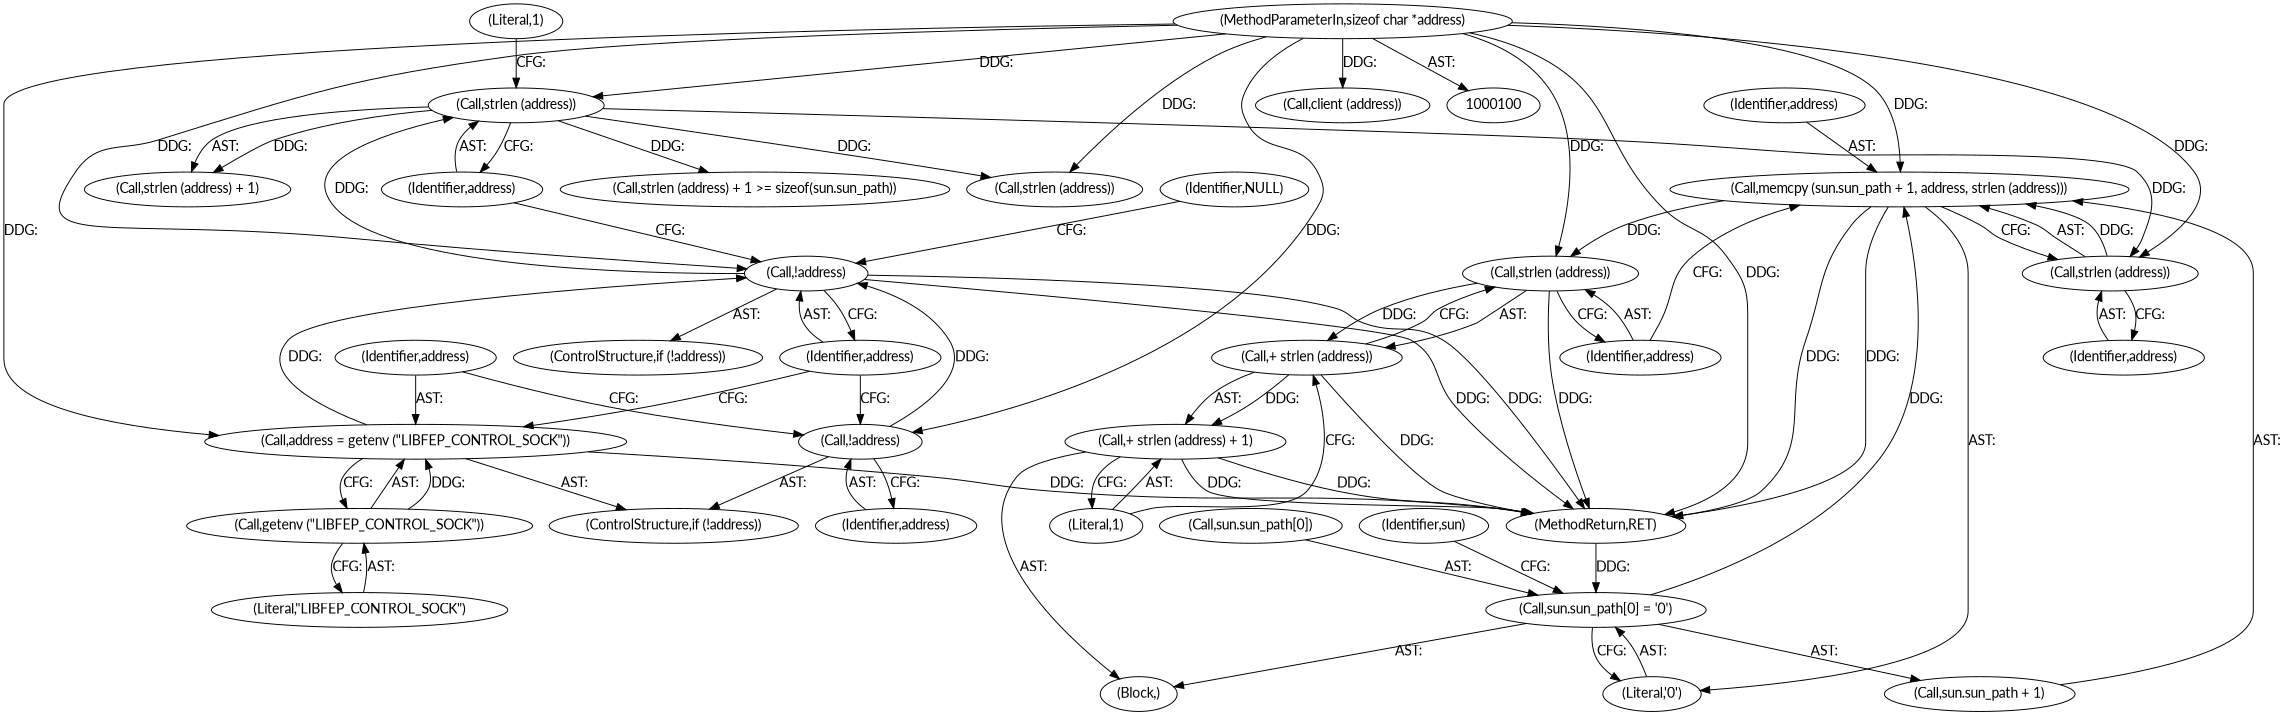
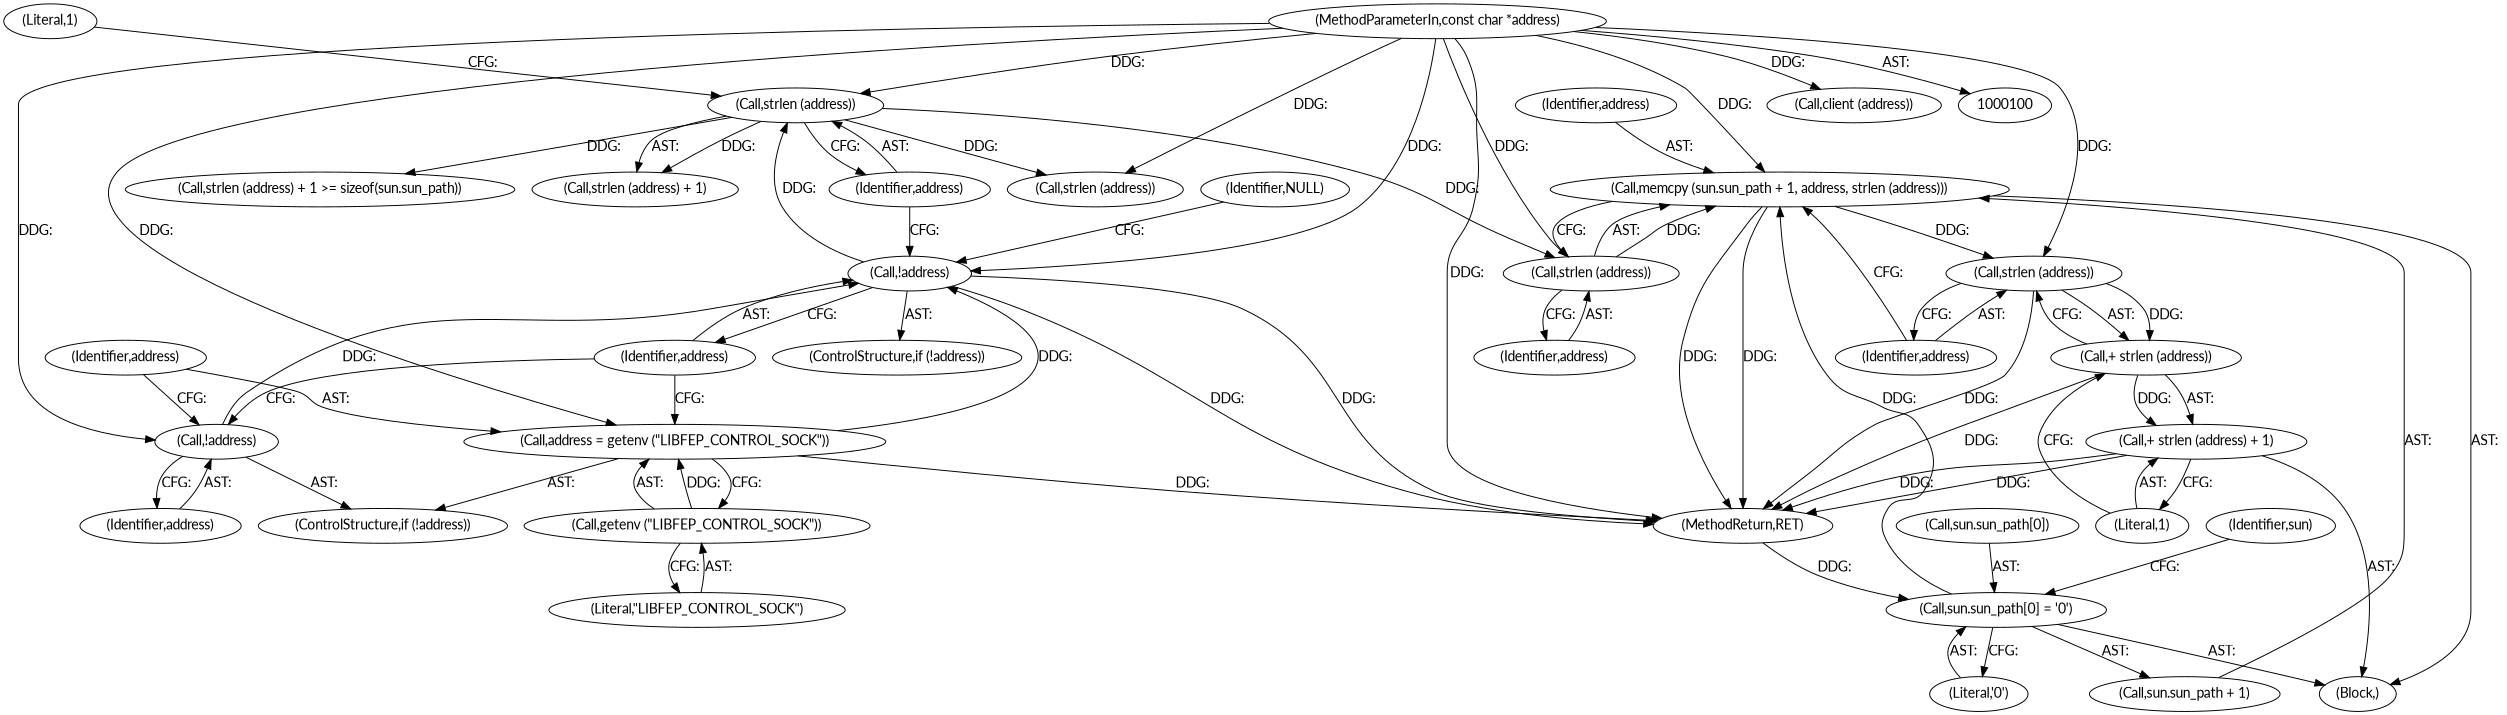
  digraph {
    fontname=Lato
    node [fontname=Lato]
    edge [fontname=Lato]
    n1 [label="(Call,memcpy (sun.sun_path + 1, address, strlen (address)))"]
    n2 [label="(Call,strlen (address))"]
    n3 [label="(Call,strlen (address))"]
    n4 [label="(Block,)"]
    n5 [label="(MethodReturn,RET)"]
    n6 [label="(Identifier,address)"]
    n7 [label="(Call,+ strlen (address))"]
    n8 [label="(Identifier,address)"]
    n9 [label="(Call,sun.sun_path[0] = '\0')"]
    n10 [label="(Literal,'\0')"]
    n11 [label="(Call,sun.sun_path + 1)"]
    n12 [label="(Call,strlen (address))"]
    n13 [label="(Call,strlen (address) + 1 >= sizeof(sun.sun_path))"]
    n14 [label="(Call,strlen (address) + 1)"]
    n15 [label="(Identifier,address)"]
    n16 [label="(Call,strlen (address))"]
    n17 [label="(Call,!address)"]
    n18 [label="(ControlStructure,if (!address))"]
    n19 [label="(Identifier,address)"]
    n20 [label="(Call,address = getenv (\"LIBFEP_CONTROL_SOCK\"))"]
    n21 [label="(Call,!address)"]
    n22 [label="(Call,getenv (\"LIBFEP_CONTROL_SOCK\"))"]
    n23 [label="(ControlStructure,if (!address))"]
    n24 [label="(Literal,\"LIBFEP_CONTROL_SOCK\")"]
-   n25 [label="(MethodParameterIn,sizeof char *address)"]
+   n25 [label="(MethodParameterIn,const char *address)"]
    n26 [label="(Call,client (address))"]
    1000100
    n28 [label="(Identifier,address)"]
    n29 [label="(Call,+ strlen (address) + 1)"]
    n30 [label="(Literal,1)"]
    n31 [label="(Literal,1)"]
    n32 [label="(Identifier,NULL)"]
    n33 [label="(Identifier,address)"]
    n34 [label="(Call,sun.sun_path[0])"]
    n35 [label="(Identifier,sun)"]
    n36 [label="(Identifier,address)"]
    n1 -> n2 [label="CFG: "]
    n1 -> n3 [label="DDG: "]
-   n1 -> n10 [label="AST: "]
+   n1 -> n4 [label="AST: "]
    n1 -> n5 [label="DDG: "]
    n1 -> n5 [label="DDG: "]
    n2 -> n1 [label="AST: "]
    n2 -> n1 [label="DDG: "]
    n2 -> n6 [label="CFG: "]
    n3 -> n5 [label="DDG: "]
    n3 -> n7 [label="AST: "]
    n3 -> n7 [label="DDG: "]
    n3 -> n8 [label="CFG: "]
    n5 -> n9 [label="DDG: "]
    n6 -> n2 [label="AST: "]
    n7 -> n3 [label="CFG: "]
    n7 -> n5 [label="DDG: "]
    n7 -> n29 [label="AST: "]
    n7 -> n29 [label="DDG: "]
    n8 -> n1 [label="CFG: "]
    n8 -> n3 [label="AST: "]
    n9 -> n1 [label="DDG: "]
    n9 -> n4 [label="AST: "]
    n9 -> n10 [label="CFG: "]
    n9 -> n11 [label="AST: "]
    n10 -> n9 [label="AST: "]
    n11 -> n1 [label="AST: "]
    n12 -> n2 [label="DDG: "]
    n12 -> n13 [label="DDG: "]
    n12 -> n14 [label="AST: "]
    n12 -> n14 [label="DDG: "]
    n12 -> n15 [label="CFG: "]
    n12 -> n16 [label="DDG: "]
    n15 -> n12 [label="AST: "]
    n15 -> n17 [label="CFG: "]
    n17 -> n5 [label="DDG: "]
    n17 -> n5 [label="DDG: "]
    n17 -> n12 [label="DDG: "]
    n17 -> n18 [label="AST: "]
    n17 -> n19 [label="CFG: "]
    n19 -> n17 [label="AST: "]
    n19 -> n20 [label="CFG: "]
    n19 -> n21 [label="CFG: "]
    n20 -> n5 [label="DDG: "]
    n20 -> n17 [label="DDG: "]
    n20 -> n22 [label="CFG: "]
    n20 -> n23 [label="AST: "]
    n21 -> n17 [label="DDG: "]
    n21 -> n23 [label="AST: "]
    n21 -> n28 [label="CFG: "]
    n22 -> n20 [label="AST: "]
    n22 -> n20 [label="DDG: "]
    n22 -> n24 [label="CFG: "]
    n24 -> n22 [label="AST: "]
    n25 -> n1 [label="DDG: "]
    n25 -> n2 [label="DDG: "]
    n25 -> n3 [label="DDG: "]
    n25 -> n5 [label="DDG: "]
    n25 -> n12 [label="DDG: "]
    n25 -> n16 [label="DDG: "]
    n25 -> n17 [label="DDG: "]
    n25 -> n20 [label="DDG: "]
    n25 -> n21 [label="DDG: "]
    n25 -> n26 [label="DDG: "]
    n25 -> 1000100 [label="AST: "]
    n28 -> n21 [label="AST: "]
    n29 -> n4 [label="AST: "]
    n29 -> n5 [label="DDG: "]
    n29 -> n5 [label="DDG: "]
    n29 -> n30 [label="CFG: "]
    n30 -> n7 [label="CFG: "]
    n30 -> n29 [label="AST: "]
    n31 -> n12 [label="CFG: "]
    n32 -> n17 [label="CFG: "]
    n33 -> n1 [label="AST: "]
    n34 -> n9 [label="AST: "]
    n35 -> n9 [label="CFG: "]
    n36 -> n20 [label="AST: "]
    n36 -> n21 [label="CFG: "]
  }
